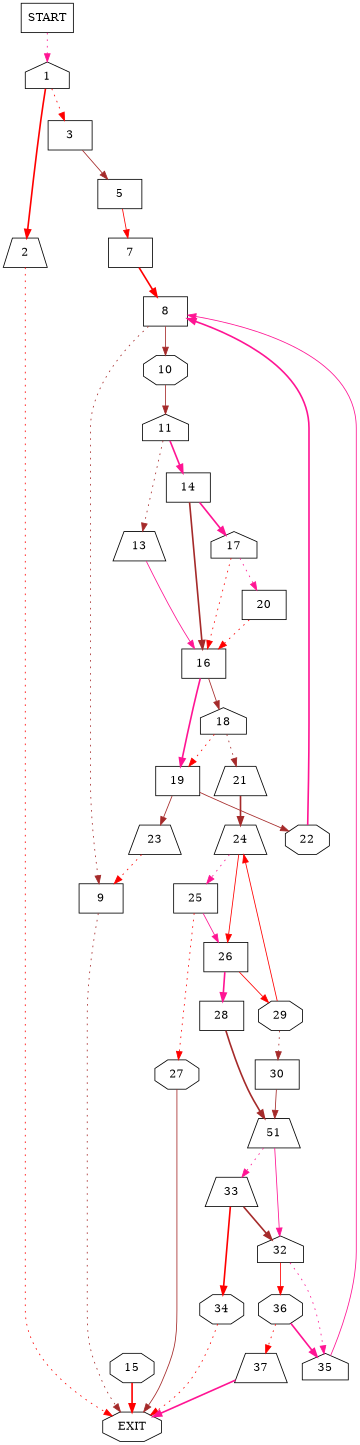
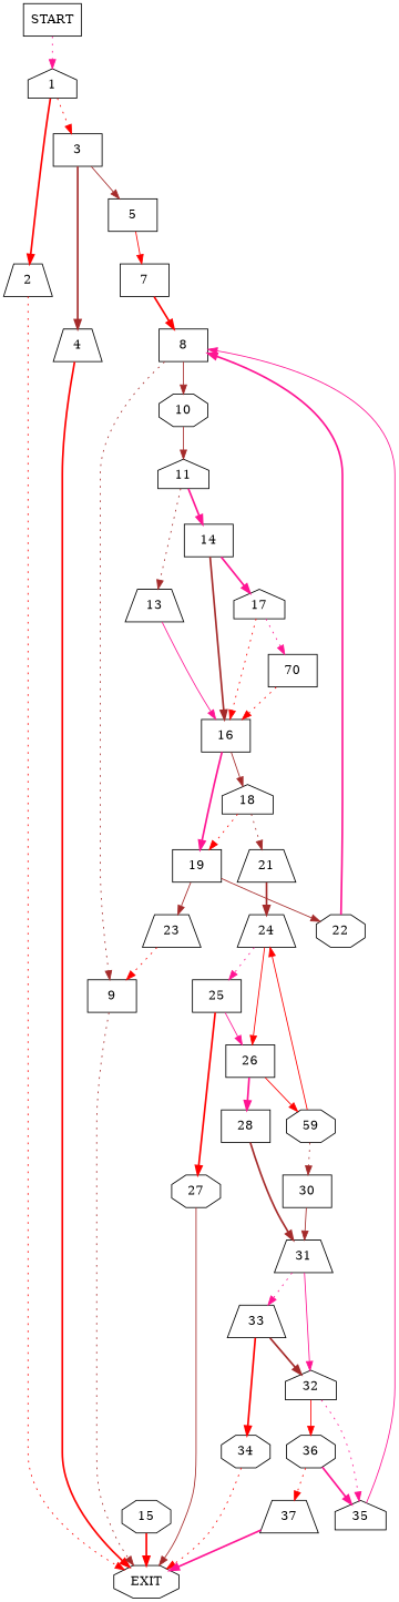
  digraph {
    node [shape=box]
    edge [color=red style=dotted]
    n1 [label=START]
    1 [shape=house]
    2 [shape=trapezium]
    3
    n5 [label=EXIT shape=octagon]
+   4 [shape=trapezium]
    5
    7
    8
    9
    10 [shape=octagon]
    11 [shape=house]
    13 [shape=trapezium]
    14
    16
    17 [shape=house]
    15 [shape=octagon]
    18 [shape=house]
    19
-   20
+   20 [label=70]
    21 [shape=trapezium]
    22 [shape=octagon]
    23 [shape=trapezium]
    24 [shape=trapezium]
    25
    26
    27 [shape=octagon]
    28
-   29 [shape=octagon]
-   31 [shape=trapezium label=51]
+   29 [shape=octagon label=59]
+   31 [shape=trapezium]
    30
    32 [shape=house]
    33 [shape=trapezium]
    35 [shape=house]
    36 [shape=octagon]
    34 [shape=octagon]
    37 [shape=trapezium]
    n1 -> 1 [color=deeppink]
    1 -> 2 [style=bold]
    1 -> 3
    2 -> n5
+   3 -> 4 [color=brown style=bold]
    3 -> 5 [color=brown style=solid]
+   4 -> n5 [style=bold]
    5 -> 7 [style=solid]
    7 -> 8 [style=bold]
    8 -> 9 [color=brown]
    8 -> 10 [color=brown style=solid]
    9 -> n5 [color=brown]
    10 -> 11 [color=brown style=solid]
    11 -> 13 [color=brown]
    11 -> 14 [color=deeppink style=bold]
    13 -> 16 [color=deeppink style=solid]
    14 -> 16 [color=brown style=bold]
    14 -> 17 [color=deeppink style=bold]
    16 -> 18 [color=brown style=solid]
    16 -> 19 [color=deeppink style=bold]
    17 -> 16
    17 -> 20 [color=deeppink]
    15 -> n5 [style=bold]
    18 -> 19
    18 -> 21 [color=brown]
    19 -> 22 [color=brown style=solid]
    19 -> 23 [color=brown style=solid]
    20 -> 16
    21 -> 24 [color=brown style=bold]
    22 -> 8 [color=deeppink style=bold]
    23 -> 9
    24 -> 25 [color=deeppink]
    24 -> 26 [style=solid]
    25 -> 26 [color=deeppink style=solid]
-   25 -> 27
+   25 -> 27 [style=bold]
    26 -> 28 [color=deeppink style=bold]
    26 -> 29 [style=solid]
    27 -> n5 [color=brown style=solid]
    28 -> 31 [color=brown style=bold]
    29 -> 24 [style=solid]
    29 -> 30 [color=brown]
    31 -> 32 [color=deeppink style=solid]
    31 -> 33 [color=deeppink]
    30 -> 31 [color=brown style=solid]
    32 -> 35 [color=deeppink]
    32 -> 36 [style=solid]
    33 -> 32 [color=brown style=bold]
    33 -> 34 [style=bold]
    35 -> 8 [color=deeppink style=solid]
    36 -> 35 [color=deeppink style=bold]
    36 -> 37
    34 -> n5
    37 -> n5 [color=deeppink style=bold]
  }
